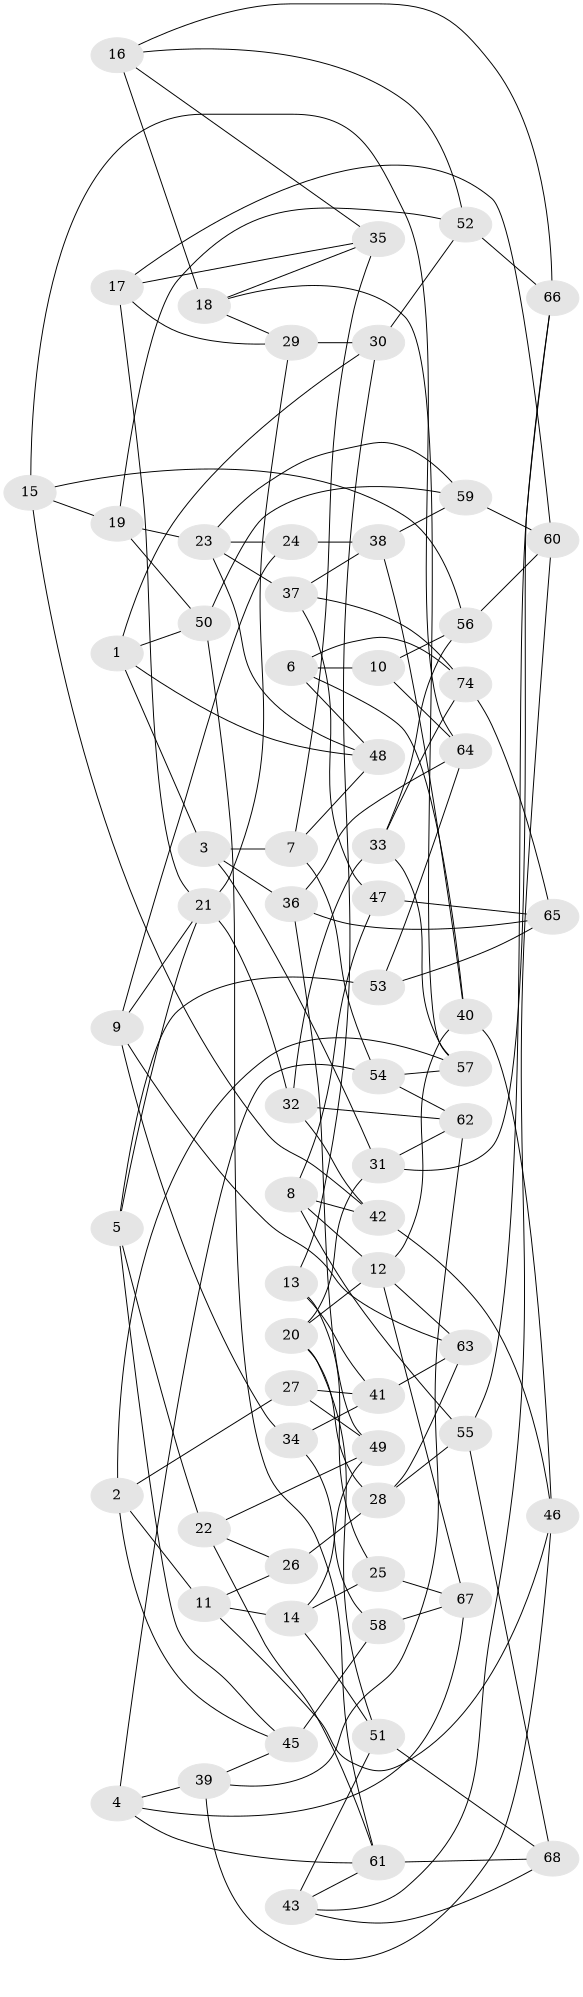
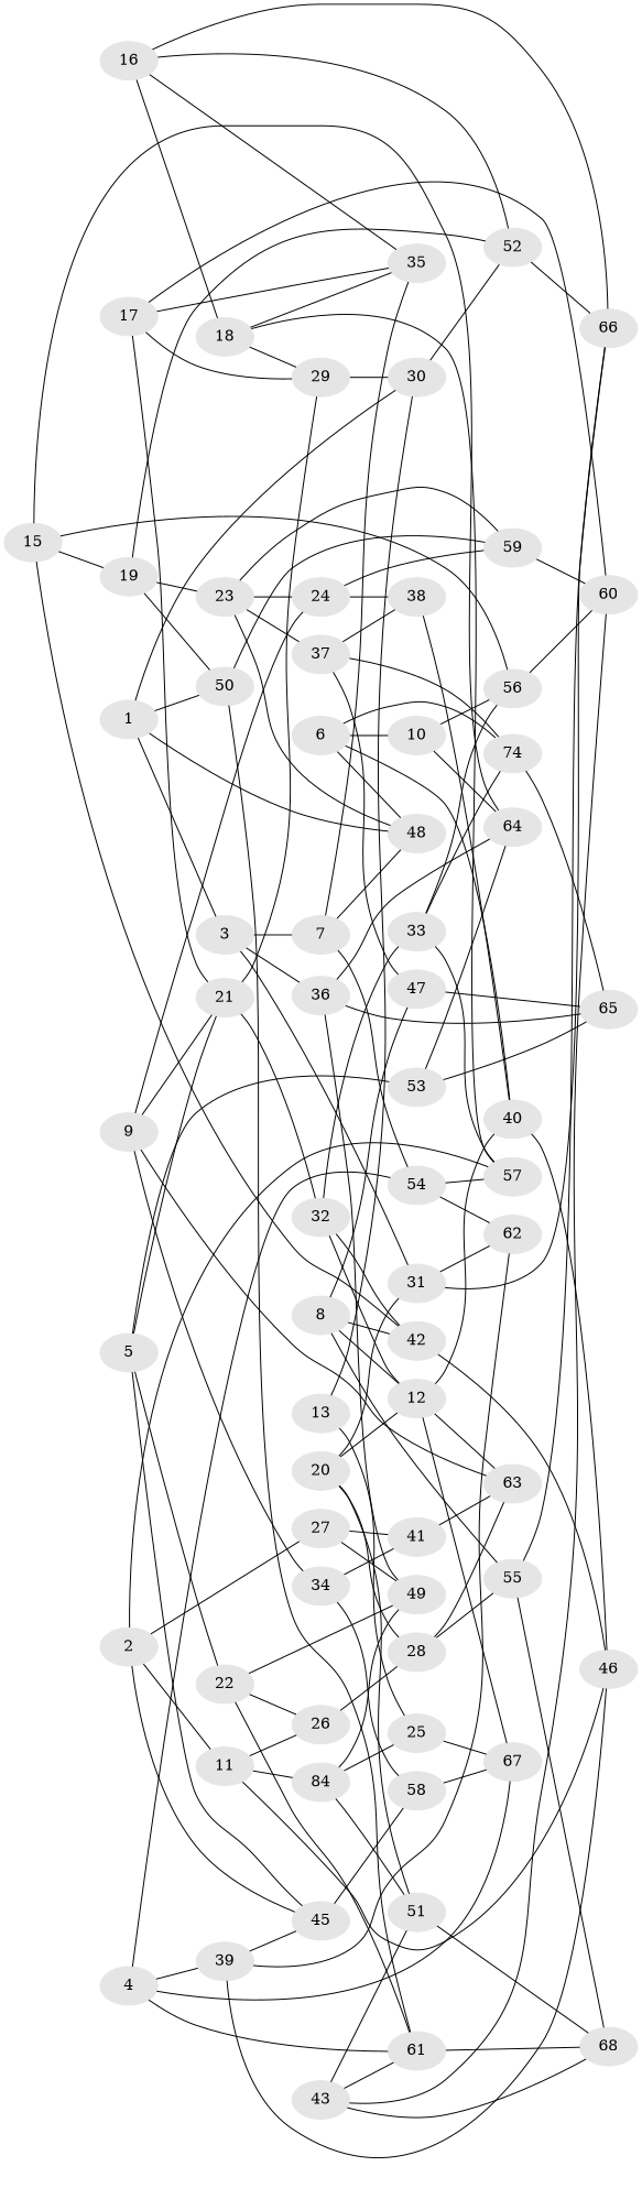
  graph {
    rankdir=LR
    node [color=gray90 style=filled]
    1
    3
    30
    48
    50
    7
    31
    36
    52
    61
    59
    2
    11
    27
    45
    57
-   14
+   14 [label=84]
    26
    46
    41
    49
    58
    54
    35
    66
    62
    64
    65
    4
    39
    67
    68
    5
    21
    22
    53
    29
    32
    6
    10
    40
    n42 [label=74]
    56
    8
    12
    42
    47
    55
    63
    9
    24
    34
    38
    60
    25
    51
    28
    13
    15
    19
    23
    16
    18
    17
    37
    20
    33
    43
    1 -- 3
    1 -- 30
    1 -- 48
    1 -- 50
    3 -- 7
    3 -- 31
    3 -- 36
    30 -- 52
    50 -- 61
    50 -- 59
    7 -- 48
    7 -- 54
    7 -- 35
    31 -- 66
    31 -- 62
    36 -- 49
    36 -- 64
    36 -- 65
    52 -- 66
    61 -- 68
    59 -- 60
    2 -- 11
    2 -- 27
    2 -- 45
    2 -- 57
    11 -- 14
    11 -- 26
    11 -- 46
    27 -- 41
    27 -- 49
    45 -- 58
    14 -- 49
    14 -- 25
    14 -- 51
    26 -- 28
    41 -- 63
    58 -- 67
    54 -- 57
    54 -- 62
    4 -- 61
    4 -- 54
    4 -- 39
    4 -- 67
    39 -- 45
    39 -- 46
    39 -- 62
    5 -- 45
    5 -- 21
    5 -- 22
    5 -- 53
    21 -- 29
    21 -- 32
    22 -- 61
    22 -- 26
    22 -- 49
    53 -- 64
    53 -- 65
    29 -- 30
-   32 -- 62
+   32 -- 12
    32 -- 42
    32 -- 33
    6 -- 48
    6 -- 10
    6 -- 40
    6 -- n42
    10 -- 64
    10 -- 56
    40 -- 46
    n42 -- 65
    56 -- 60
    8 -- 12
    8 -- 42
    8 -- 47
    8 -- 55
    12 -- 67
    12 -- 40
    12 -- 63
    42 -- 46
    47 -- 65
    55 -- 66
    55 -- 68
    9 -- 21
    9 -- 63
    9 -- 24
    9 -- 34
-   38 -- 59
+   24 -- 59
    24 -- 38
    34 -- 41
    34 -- 58
    38 -- 40
    25 -- 67
    51 -- 68
    28 -- 55
    28 -- 63
    13 -- 30
-   13 -- 41
    13 -- 25
    15 -- 64
    15 -- 56
    15 -- 42
    15 -- 19
    19 -- 50
    19 -- 52
    19 -- 23
    23 -- 48
    23 -- 59
    23 -- 24
    23 -- 37
    16 -- 52
    16 -- 35
    16 -- 66
    16 -- 18
    18 -- 57
    18 -- 35
    18 -- 29
    17 -- 35
    17 -- 21
    17 -- 29
    17 -- 60
    37 -- n42
    37 -- 47
    37 -- 38
    20 -- 31
    20 -- 12
    20 -- 51
    20 -- 28
    33 -- 57
    33 -- n42
    33 -- 56
    43 -- 61
    43 -- 68
    43 -- 60
    43 -- 51
  }
